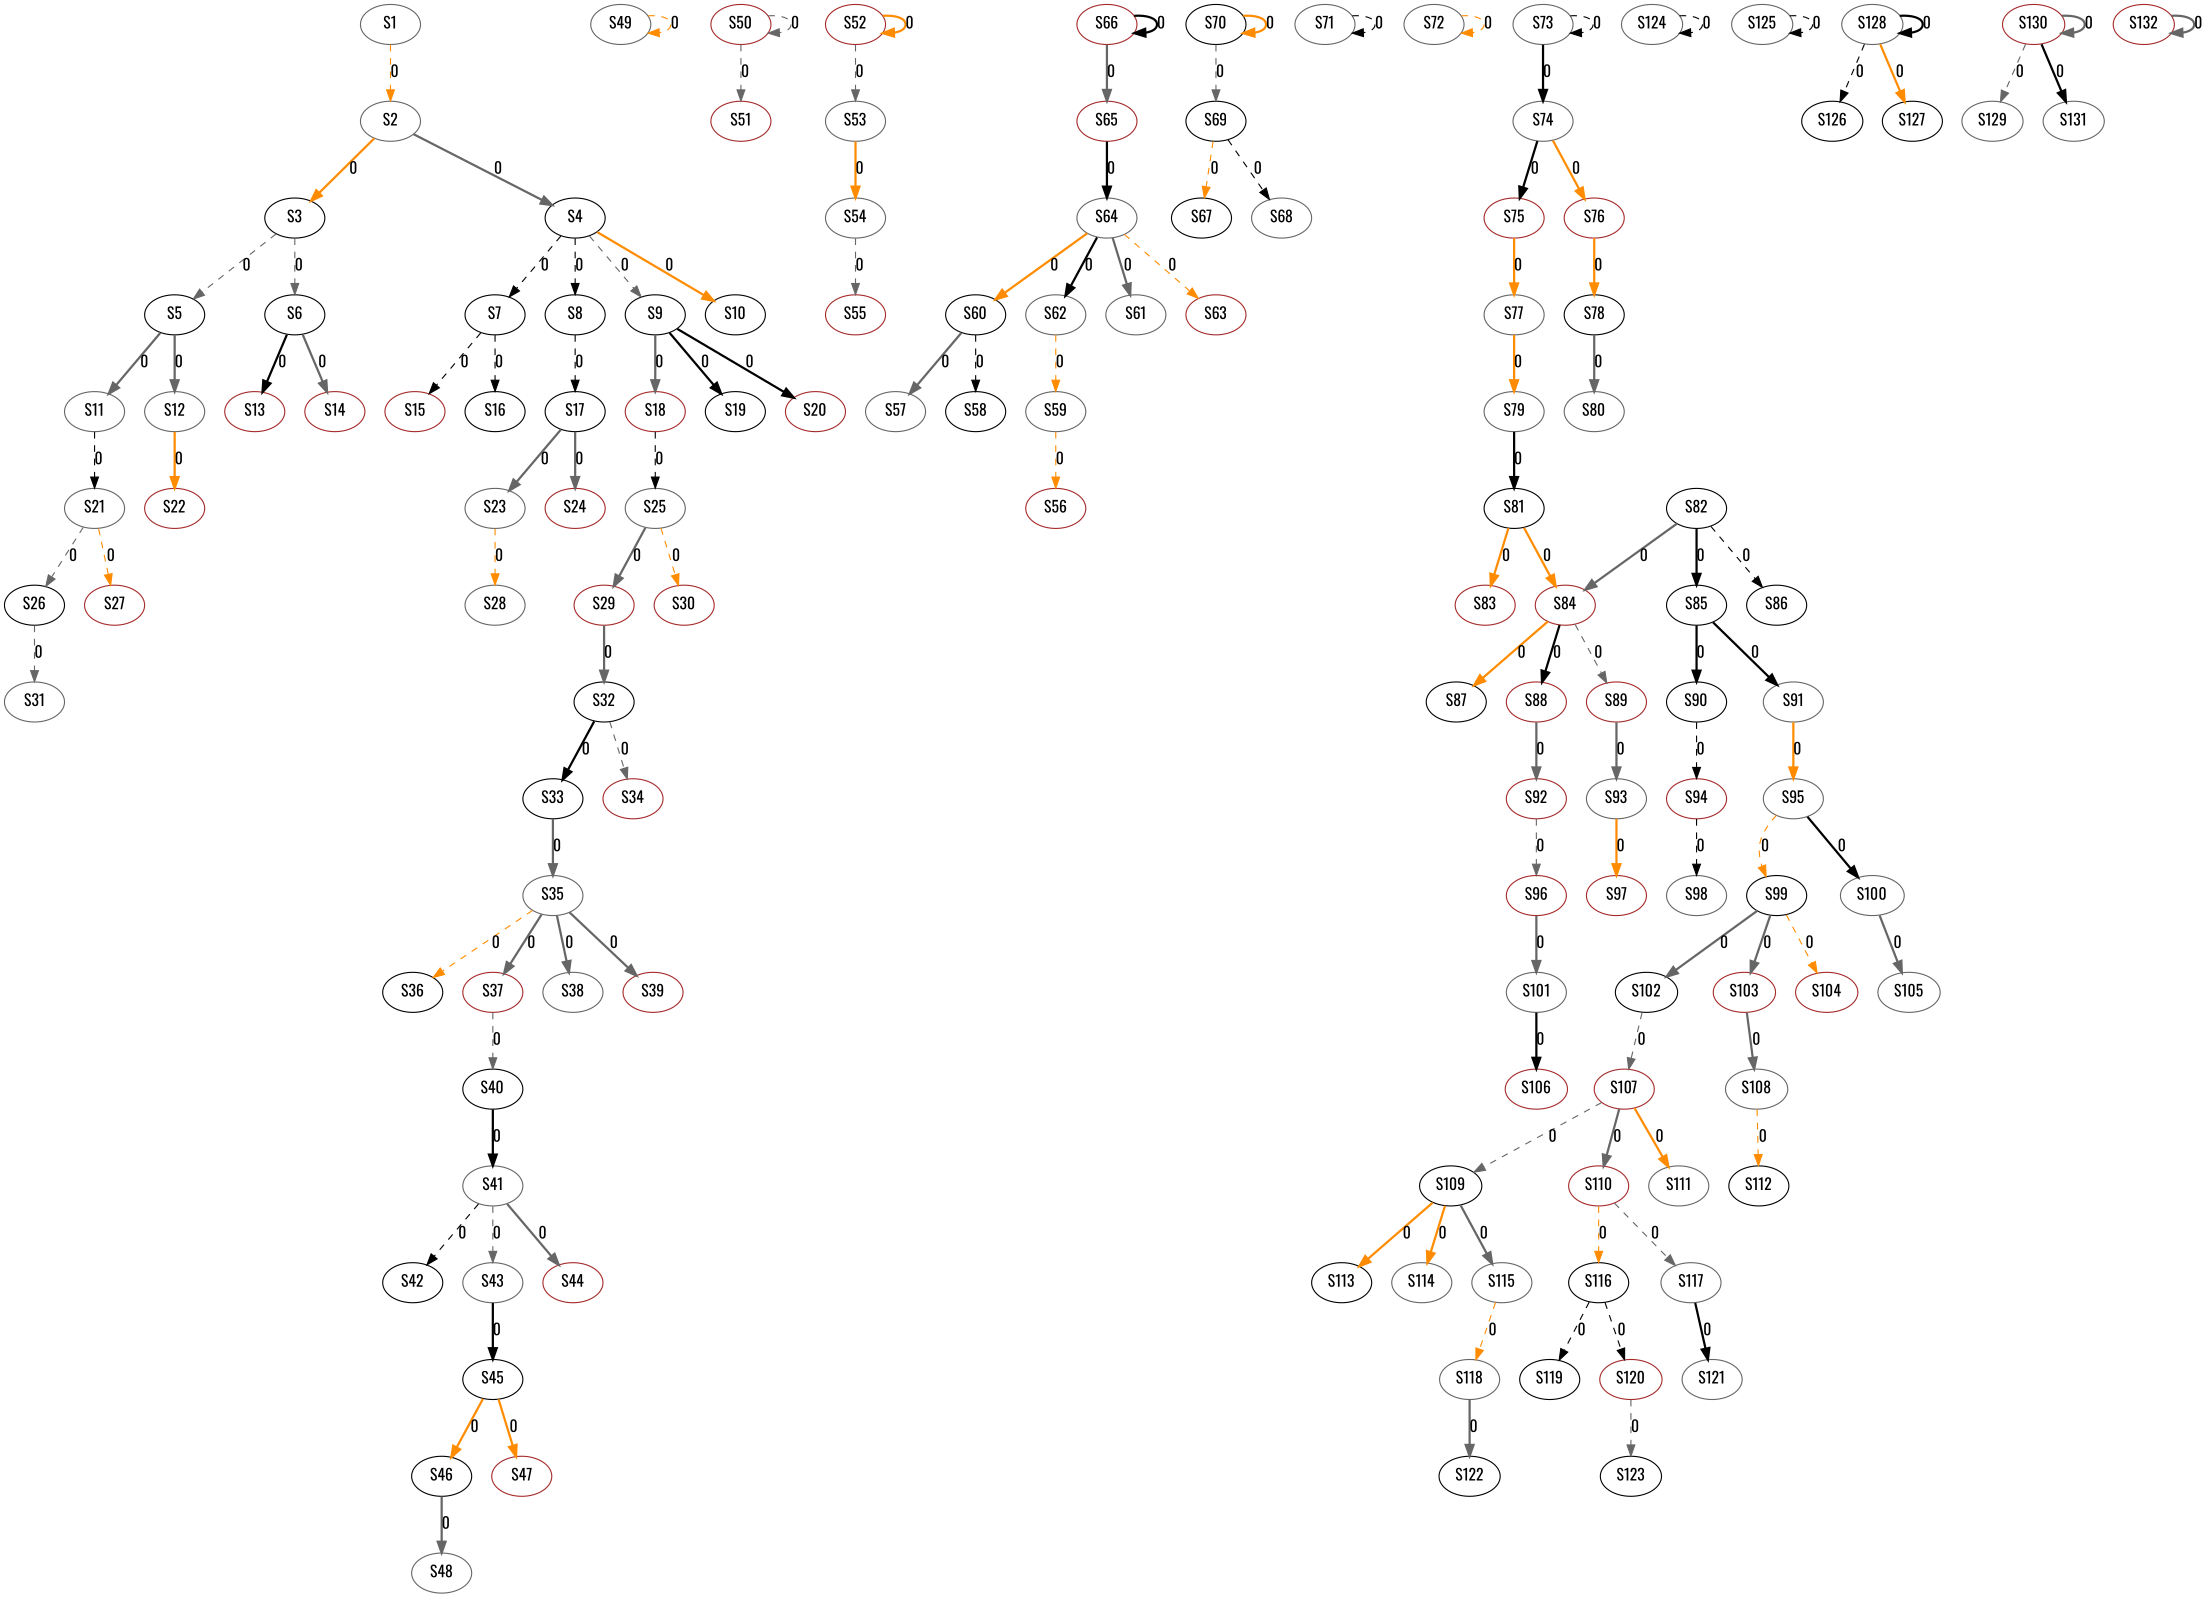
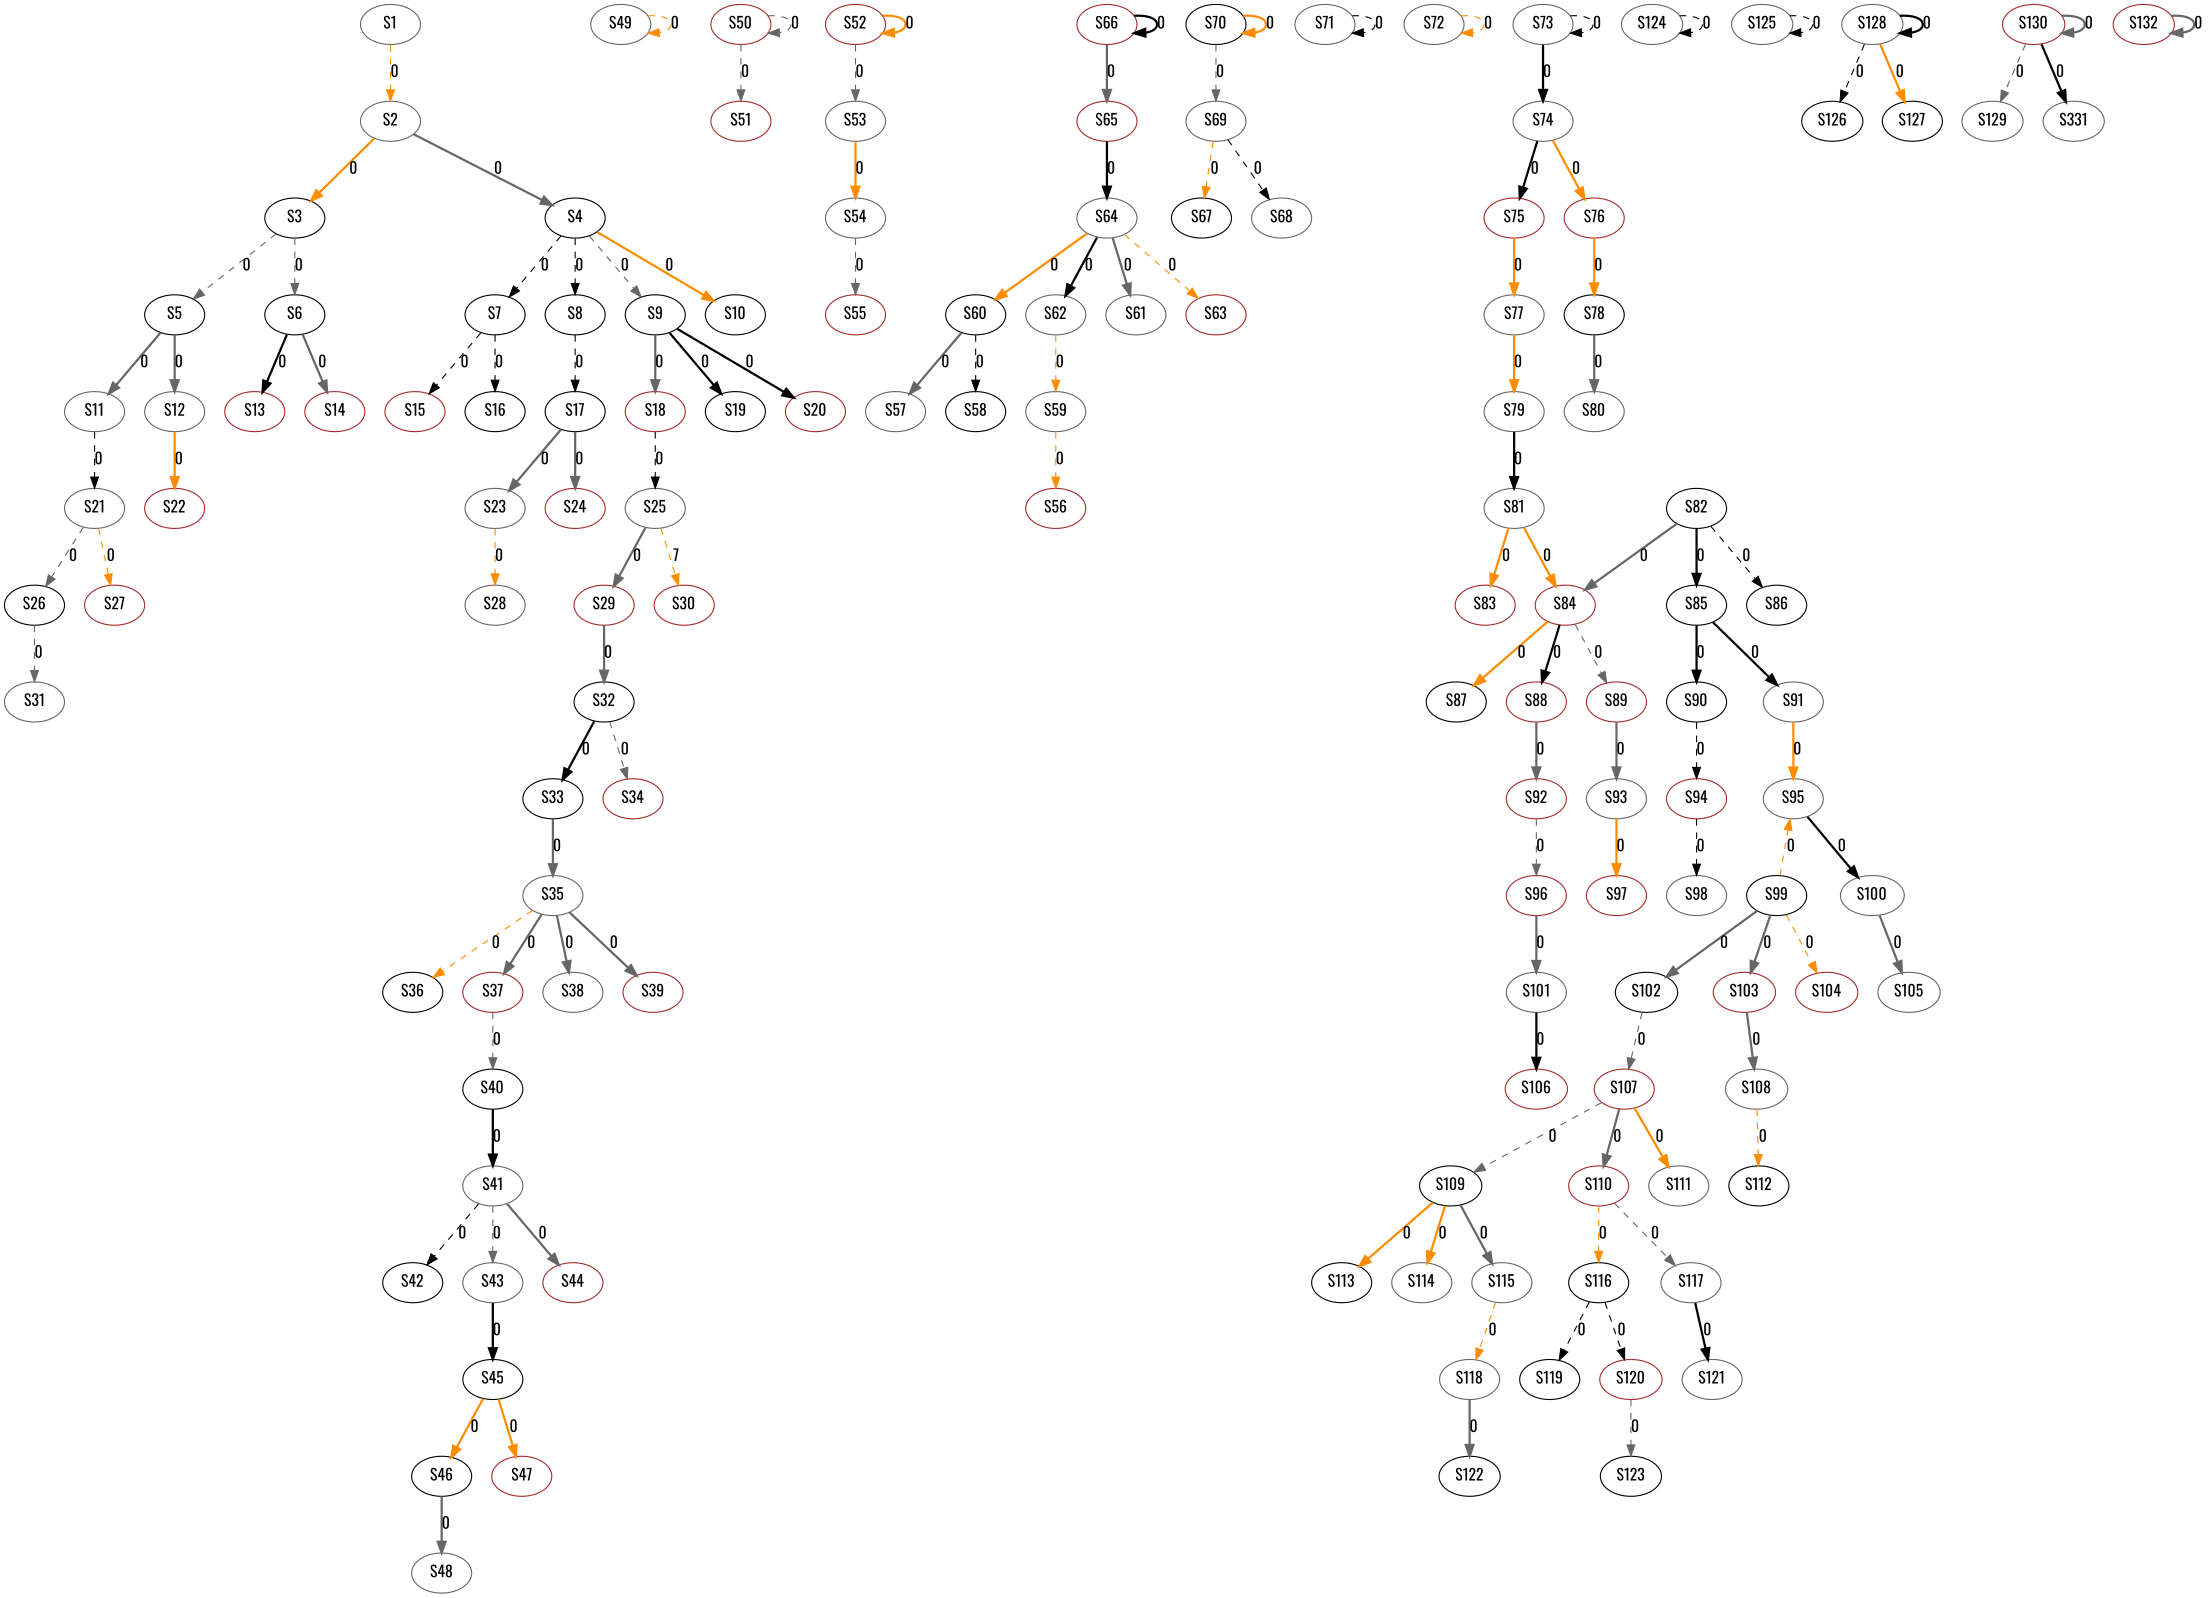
  strict digraph {
    fontname=Oswald
    node [color=gray40 fontname=Oswald]
    edge [color=gray40 fontname=Oswald style=bold]
    S1
    S2
    S3 [color=black]
    S4 [color=black]
    S5 [color=black]
    S6 [color=black]
    S7 [color=black]
    S8 [color=black]
    S9 [color=black]
    S10 [color=black]
    S11
    S12
    S13 [color=brown]
    S14 [color=brown]
    S15 [color=brown]
    S16 [color=black]
    S17 [color=black]
    S18 [color=brown]
    S19 [color=black]
    S20 [color=brown]
    S21
    S22 [color=brown]
    S23
    S24 [color=brown]
    S25
    S26 [color=black]
    S27 [color=brown]
    S28
    S29 [color=brown]
    S30 [color=brown]
    S31
    S32 [color=black]
    S33 [color=black]
    S34 [color=brown]
    S35
    S36 [color=black]
    S37 [color=brown]
    S38
    S39 [color=brown]
    S40 [color=black]
    S41
    S42 [color=black]
    S43
    S44 [color=brown]
    S45 [color=black]
    S46 [color=black]
    S47 [color=brown]
    S48
    S49
    S50 [color=brown]
    S51 [color=brown]
    S52 [color=brown]
    S53
    S54
    S55 [color=brown]
    S56 [color=brown]
    S59
    S60 [color=black]
    S57
    S58 [color=black]
    S62
    S64
    S61
    S63 [color=brown]
    S65 [color=brown]
    S66 [color=brown]
-   S69 [color=black]
+   S69
    S67 [color=black]
    S68
    S70 [color=black]
    S71
    S72
    S73
    S74
    S75 [color=brown]
    S76 [color=brown]
    S77
    S78 [color=black]
    S79
    S80
-   S81 [color=black]
+   S81
    S83 [color=brown]
    S84 [color=brown]
    S82 [color=black]
    S85 [color=black]
    S86 [color=black]
    S87 [color=black]
    S88 [color=brown]
    S89 [color=brown]
    S90 [color=black]
    S91
    S92 [color=brown]
    S93
    S94 [color=brown]
    S95
    S96 [color=brown]
    S97 [color=brown]
    S98
    S99 [color=black]
    S100
    S101
    S102 [color=black]
    S103 [color=brown]
    S104 [color=brown]
    S105
    S106 [color=brown]
    S107 [color=brown]
    S108
    S109 [color=black]
    S110 [color=brown]
    S111
    S112 [color=black]
    S113 [color=black]
    S114
    S115
    S116 [color=black]
    S117
    S118
    S119 [color=black]
    S120 [color=brown]
    S121
    S122 [color=black]
    S123 [color=black]
    S124
    S125
    S128
    S126 [color=black]
    S127 [color=black]
    S130 [color=brown]
    S129
-   S131
+   S131 [label=S331]
    S132 [color=brown]
    S1 -> S2 [color=darkorange label=0 style=dashed]
    S2 -> S3 [color=darkorange label=0]
    S2 -> S4 [label=0]
    S3 -> S5 [label=0 style=dashed]
    S3 -> S6 [label=0 style=dashed]
    S4 -> S7 [color=black label=0 style=dashed]
    S4 -> S8 [color=black label=0 style=dashed]
    S4 -> S9 [label=0 style=dashed]
    S4 -> S10 [color=darkorange label=0]
    S5 -> S11 [label=0]
    S5 -> S12 [label=0]
    S6 -> S13 [color=black label=0]
    S6 -> S14 [label=0]
    S7 -> S15 [color=black label=0 style=dashed]
    S7 -> S16 [color=black label=0 style=dashed]
    S8 -> S17 [color=black label=0 style=dashed]
    S9 -> S18 [label=0]
    S9 -> S19 [color=black label=0]
    S9 -> S20 [color=black label=0]
    S11 -> S21 [color=black label=0 style=dashed]
    S12 -> S22 [color=darkorange label=0]
    S17 -> S23 [label=0]
    S17 -> S24 [label=0]
    S18 -> S25 [color=black label=0 style=dashed]
    S21 -> S26 [label=0 style=dashed]
    S21 -> S27 [color=darkorange label=0 style=dashed]
    S23 -> S28 [color=darkorange label=0 style=dashed]
    S25 -> S29 [label=0]
-   S25 -> S30 [color=darkorange label=0 style=dashed]
+   S25 -> S30 [color=darkorange label=7 style=dashed]
    S26 -> S31 [label=0 style=dashed]
    S29 -> S32 [label=0]
    S32 -> S33 [color=black label=0]
    S32 -> S34 [label=0 style=dashed]
    S33 -> S35 [label=0]
    S35 -> S36 [color=darkorange label=0 style=dashed]
    S35 -> S37 [label=0]
    S35 -> S38 [label=0]
    S35 -> S39 [label=0]
    S37 -> S40 [label=0 style=dashed]
    S40 -> S41 [color=black label=0]
    S41 -> S42 [color=black label=0 style=dashed]
    S41 -> S43 [label=0 style=dashed]
    S41 -> S44 [label=0]
    S43 -> S45 [color=black label=0]
    S45 -> S46 [color=darkorange label=0]
    S45 -> S47 [color=darkorange label=0]
    S46 -> S48 [label=0]
    S49 -> S49 [color=darkorange label=0 style=dashed]
    S50 -> S50 [label=0 style=dashed]
    S50 -> S51 [label=0 style=dashed]
    S52 -> S52 [color=darkorange label=0]
    S52 -> S53 [label=0 style=dashed]
    S53 -> S54 [color=darkorange label=0]
    S54 -> S55 [label=0 style=dashed]
    S59 -> S56 [color=darkorange label=0 style=dashed]
    S60 -> S57 [label=0]
    S60 -> S58 [color=black label=0 style=dashed]
    S62 -> S59 [color=darkorange label=0 style=dashed]
    S64 -> S60 [color=darkorange label=0]
    S64 -> S62 [color=black label=0]
    S64 -> S61 [label=0]
    S64 -> S63 [color=darkorange label=0 style=dashed]
    S65 -> S64 [color=black label=0]
    S66 -> S65 [label=0]
    S66 -> S66 [color=black label=0]
    S69 -> S67 [color=darkorange label=0 style=dashed]
    S69 -> S68 [color=black label=0 style=dashed]
    S70 -> S69 [label=0 style=dashed]
    S70 -> S70 [color=darkorange label=0]
    S71 -> S71 [color=black label=0 style=dashed]
    S72 -> S72 [color=darkorange label=0 style=dashed]
    S73 -> S73 [color=black label=0 style=dashed]
    S73 -> S74 [color=black label=0]
    S74 -> S75 [color=black label=0]
    S74 -> S76 [color=darkorange label=0]
    S75 -> S77 [color=darkorange label=0]
    S76 -> S78 [color=darkorange label=0]
    S77 -> S79 [color=darkorange label=0]
    S78 -> S80 [label=0]
    S79 -> S81 [color=black label=0]
    S81 -> S83 [color=darkorange label=0]
    S81 -> S84 [color=darkorange label=0]
    S84 -> S87 [color=darkorange label=0]
    S84 -> S88 [color=black label=0]
    S84 -> S89 [label=0 style=dashed]
    S82 -> S84 [label=0]
    S82 -> S85 [color=black label=0]
    S82 -> S86 [color=black label=0 style=dashed]
    S85 -> S90 [color=black label=0]
    S85 -> S91 [color=black label=0]
    S88 -> S92 [label=0]
    S89 -> S93 [label=0]
    S90 -> S94 [color=black label=0 style=dashed]
    S91 -> S95 [color=darkorange label=0]
    S92 -> S96 [label=0 style=dashed]
    S93 -> S97 [color=darkorange label=0]
    S94 -> S98 [color=black label=0 style=dashed]
-   S95 -> S99 [color=darkorange label=0 style=dashed]
+   S99 -> S95 [color=darkorange label=0 style=dashed]
    S95 -> S100 [color=black label=0]
    S96 -> S101 [label=0]
    S99 -> S102 [label=0]
    S99 -> S103 [label=0]
    S99 -> S104 [color=darkorange label=0 style=dashed]
    S100 -> S105 [label=0]
    S101 -> S106 [color=black label=0]
    S102 -> S107 [label=0 style=dashed]
    S103 -> S108 [label=0]
    S107 -> S109 [label=0 style=dashed]
    S107 -> S110 [label=0]
    S107 -> S111 [color=darkorange label=0]
    S108 -> S112 [color=darkorange label=0 style=dashed]
    S109 -> S113 [color=darkorange label=0]
    S109 -> S114 [color=darkorange label=0]
    S109 -> S115 [label=0]
    S110 -> S116 [color=darkorange label=0 style=dashed]
    S110 -> S117 [label=0 style=dashed]
    S115 -> S118 [color=darkorange label=0 style=dashed]
    S116 -> S119 [color=black label=0 style=dashed]
    S116 -> S120 [color=black label=0 style=dashed]
    S117 -> S121 [color=black label=0]
    S118 -> S122 [label=0]
    S120 -> S123 [label=0 style=dashed]
    S124 -> S124 [color=black label=0 style=dashed]
    S125 -> S125 [color=black label=0 style=dashed]
    S128 -> S128 [color=black label=0]
    S128 -> S126 [color=black label=0 style=dashed]
    S128 -> S127 [color=darkorange label=0]
    S130 -> S130 [label=0]
    S130 -> S129 [label=0 style=dashed]
    S130 -> S131 [color=black label=0]
    S132 -> S132 [label=0]
  }
